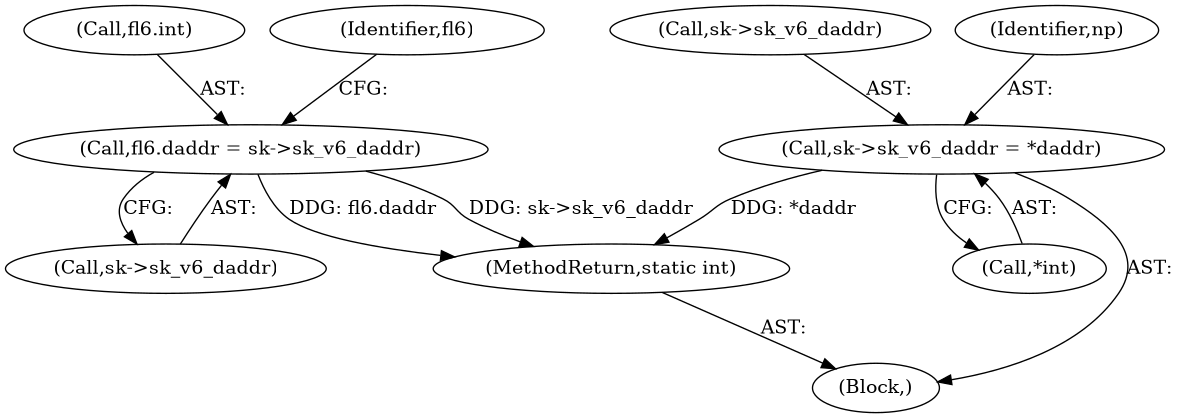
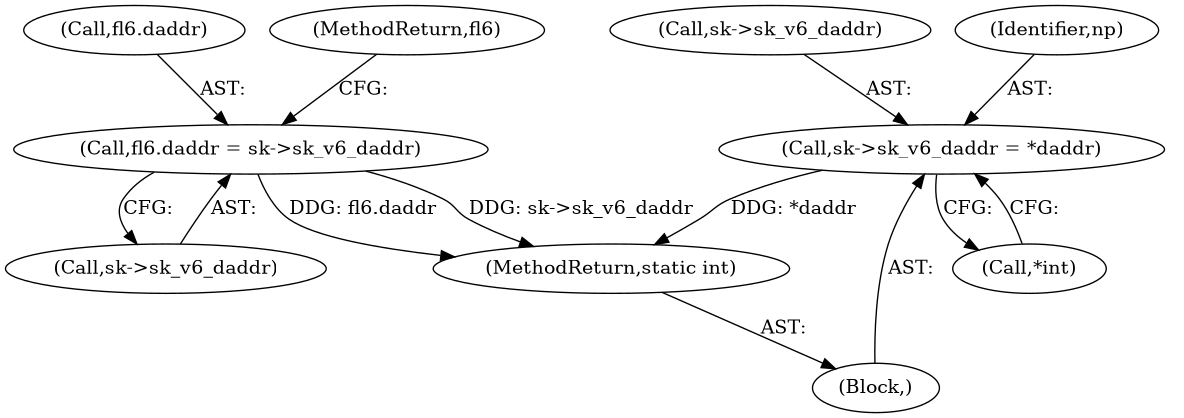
  digraph {
    n1 [label="(Call,sk->sk_v6_daddr = *daddr)"]
    n2 [label="(Call,*int)"]
    n3 [label="(Block,)"]
    n4 [label="(MethodReturn,static int)"]
    n5 [label="(Call,fl6.daddr = sk->sk_v6_daddr)"]
    n6 [label="(Call,sk->sk_v6_daddr)"]
-   n7 [label="(Call,fl6.int)"]
+   n7 [label="(Call,fl6.daddr)"]
    n8 [label="(Call,sk->sk_v6_daddr)"]
-   n9 [label="(Identifier,fl6)"]
+   n9 [label="(MethodReturn,fl6)"]
    n10 [label="(Identifier,np)"]
    n1 -> n2 [label="CFG: "]
-   n1 -> n3 [label="AST: "]
+   n3 -> n1 [label="AST: "]
    n1 -> n4 [label="DDG: *daddr"]
-   n2 -> n1 [label="AST: "]
+   n2 -> n1 [label="CFG: "]
    n4 -> n3 [label="AST: "]
    n5 -> n4 [label="DDG: sk->sk_v6_daddr"]
    n5 -> n4 [label="DDG: fl6.daddr"]
    n5 -> n6 [label="CFG: "]
    n6 -> n5 [label="AST: "]
    n7 -> n5 [label="AST: "]
    n8 -> n1 [label="AST: "]
    n9 -> n5 [label="CFG: "]
    n10 -> n1 [label="AST: "]
  }
